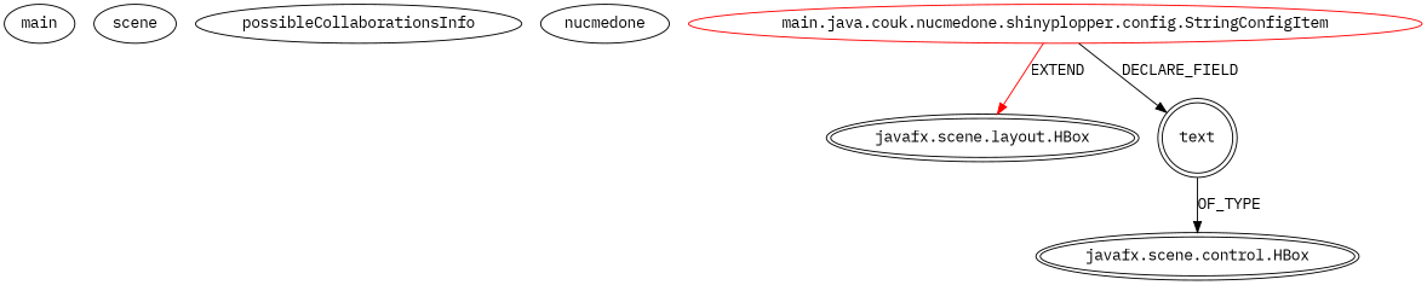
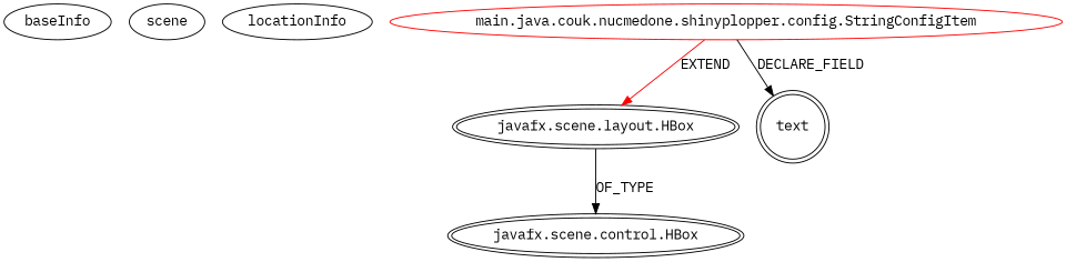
  digraph {
    fontname="IBM Plex Mono"
    node [fontname="IBM Plex Mono"]
    edge [fontname="IBM Plex Mono"]
-   baseInfo [category=extension_graph graphId=3873 isAnonymous=false possibleRelation=false label=main]
+   baseInfo [category=extension_graph graphId=3873 isAnonymous=false possibleRelation=false]
    n2 [0="javafx.scene.layout.HBox" label=scene]
-   possibleCollaborationsInfo
-   locationInfo [contextSignature=StringConfigItem filePath="/ph73nt-shiny-plopper/shiny-plopper-master/src/main/java/couk/nucmedone/shinyplopper/config/StringConfigItem.java" graphId=3873 projectName="ph73nt-shiny-plopper" label=nucmedone]
+   locationInfo [contextSignature=StringConfigItem filePath="/ph73nt-shiny-plopper/shiny-plopper-master/src/main/java/couk/nucmedone/shinyplopper/config/StringConfigItem.java" graphId=3873 projectName="ph73nt-shiny-plopper"]
    n5 [color=red isFrameworkType=false label="main.java.couk.nucmedone.shinyplopper.config.StringConfigItem" vertexType=ROOT_CLIENT_CLASS_DECLARATION]
    n6 [isFrameworkType=true label="javafx.scene.layout.HBox" peripheries=2 vertexType=FRAMEWORK_CLASS_TYPE]
    n7 [isFrameworkType=true label=text peripheries=2 shape=circle vertexType=FIELD_DECLARATION]
    n8 [isFrameworkType=true label="javafx.scene.control.HBox" peripheries=2 vertexType=FRAMEWORK_CLASS_TYPE]
    n5 -> n6 [color=red label=EXTEND]
    n5 -> n7 [label=DECLARE_FIELD]
-   n7 -> n8 [label=OF_TYPE]
+   n6 -> n8 [label=OF_TYPE]
  }
